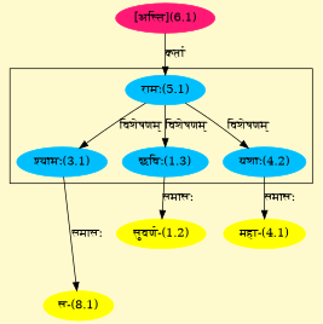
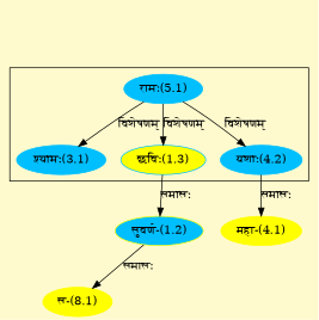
  digraph {
    bgcolor=lemonchiffon1
    compound=true
    rankdir=BT
    node [color="#00BFFF" style=filled]
    edge [dir=back]
-   n1 [label="छविः(1.3)"]
+   n1 [label="छविः(1.3)" fillcolor="#FFFF00"]
    n2 [label="रामः(5.1)"]
    n3 [label="श्यामः(3.1)"]
    n4 [label="यशाः(4.2)"]
-   n5 [color="#FF1975" label="[अस्ति](6.1)"]
    n6 [color="#FFFF00" label="स-(8.1)"]
-   n7 [color="#FFFF00" label="सुवर्ण-(1.2)"]
+   n7 [color="#FFFF00" label="सुवर्ण-(1.2)" fillcolor="#00BFFF"]
    n8 [color="#FFFF00" label="महा-(4.1)"]
    subgraph cluster_1 {
      n1
      n2
      n3
      n4
    }
    n1 -> n2 [label="विशेषणम्"]
-   n2 -> n5 [label="कर्ता"]
    n3 -> n2 [label="विशेषणम्"]
    n4 -> n2 [label="विशेषणम्"]
-   n6 -> n3 [label="समासः"]
+   n6 -> n7 [label="समासः"]
    n7 -> n1 [label="समासः"]
    n8 -> n4 [label="समासः"]
  }
